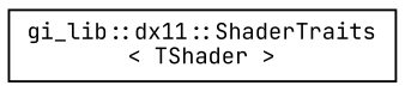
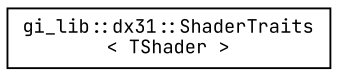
  digraph {
    rankdir=TB
    fontname="JetBrains Mono"
-   n1 [color=black fillcolor=white fontname="JetBrains Mono" fontsize=10 height=0.2 label="gi_lib::dx11::ShaderTraits\l\< TShader \>" shape=record style=filled width=0.4]
+   n1 [color=black fillcolor=white fontname="JetBrains Mono" fontsize=10 height=0.2 label="gi_lib::dx31::ShaderTraits\l\< TShader \>" shape=record style=filled width=0.4]
  }
